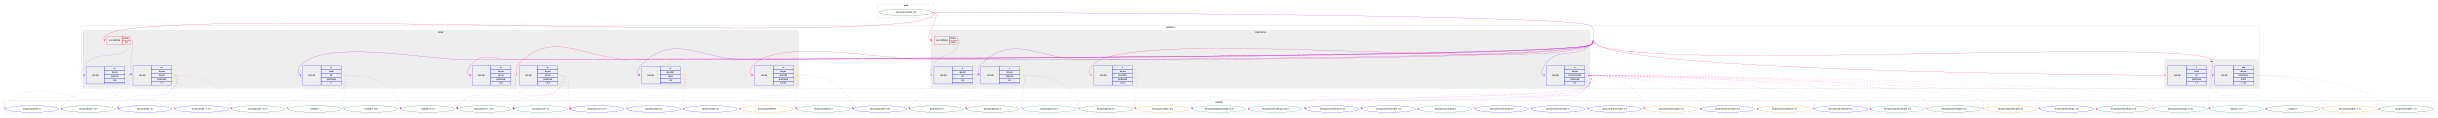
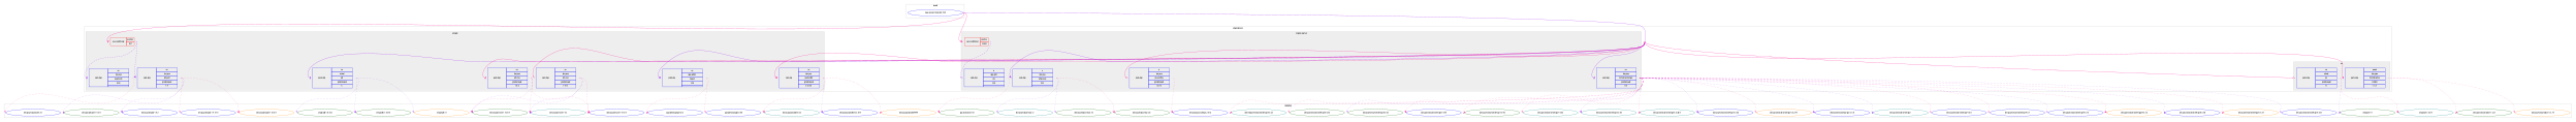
  digraph {
    compound=true
    concentrate=true
    fontname="Roboto Condensed"
    fontsize=10
    newrank=true
    rankdir=TB
    ranksep=1.5
    node [color=blue fontname="Roboto Condensed" fontsize=10]
    edge [arrowhead=vee color=deeppink fontname="Roboto Condensed" headport=w style=dotted tailport=e weight=100]
-   n1 [color=darkgreen label="www-servers/tomcat-8.5.38" width=4]
+   n1 [label="www-servers/tomcat-8.5.38" width=4]
    n2 [label=<<TABLE BORDER="0" CELLBORDER="1" CELLSPACING="0" CELLPADDING="4" WIDTH="220"><TR><TD ROWSPAN="6" CELLPADDING="30">pack_dep</TD></TR><TR><TD WIDTH="110">no</TD></TR><TR><TD>dev-java</TD></TR><TR><TD>ant-junit</TD></TR><TR><TD>greaterequal</TD></TR><TR><TD>1.9</TD></TR></TABLE>> shape=none]
    n3 [label=<<TABLE BORDER="0" CELLBORDER="1" CELLSPACING="0" CELLPADDING="4" WIDTH="220"><TR><TD ROWSPAN="6" CELLPADDING="30">pack_dep</TD></TR><TR><TD WIDTH="110">no</TD></TR><TR><TD>dev-java</TD></TR><TR><TD>easymock</TD></TR><TR><TD>none</TD></TR><TR><TD></TD></TR></TABLE>> shape=none]
    n4 [color=red label=<<TABLE BORDER="0" CELLBORDER="1" CELLSPACING="0" CELLPADDING="4"><TR><TD ROWSPAN="3" CELLPADDING="10">use_conditional</TD></TR><TR><TD>positive</TD></TR><TR><TD>test</TD></TR></TABLE>> shape=none]
    n5 [label=<<TABLE BORDER="0" CELLBORDER="1" CELLSPACING="0" CELLPADDING="4" WIDTH="220"><TR><TD ROWSPAN="6" CELLPADDING="30">pack_dep</TD></TR><TR><TD WIDTH="110">no</TD></TR><TR><TD>app-admin</TD></TR><TR><TD>pwgen</TD></TR><TR><TD>none</TD></TR><TR><TD></TD></TR></TABLE>> shape=none]
    n6 [label=<<TABLE BORDER="0" CELLBORDER="1" CELLSPACING="0" CELLPADDING="4" WIDTH="220"><TR><TD ROWSPAN="6" CELLPADDING="30">pack_dep</TD></TR><TR><TD WIDTH="110">no</TD></TR><TR><TD>dev-java</TD></TR><TR><TD>ant-core</TD></TR><TR><TD>greaterequal</TD></TR><TR><TD>1.8.2</TD></TR></TABLE>> shape=none]
    n7 [label=<<TABLE BORDER="0" CELLBORDER="1" CELLSPACING="0" CELLPADDING="4" WIDTH="220"><TR><TD ROWSPAN="6" CELLPADDING="30">pack_dep</TD></TR><TR><TD WIDTH="110">no</TD></TR><TR><TD>dev-java</TD></TR><TR><TD>ant-core</TD></TR><TR><TD>greaterequal</TD></TR><TR><TD>1.9.13</TD></TR></TABLE>> shape=none]
    n8 [label=<<TABLE BORDER="0" CELLBORDER="1" CELLSPACING="0" CELLPADDING="4" WIDTH="220"><TR><TD ROWSPAN="6" CELLPADDING="30">pack_dep</TD></TR><TR><TD WIDTH="110">no</TD></TR><TR><TD>dev-java</TD></TR><TR><TD>javatoolkit</TD></TR><TR><TD>greaterequal</TD></TR><TR><TD>0.3.0-r2</TD></TR></TABLE>> shape=none]
    n9 [label=<<TABLE BORDER="0" CELLBORDER="1" CELLSPACING="0" CELLPADDING="4" WIDTH="220"><TR><TD ROWSPAN="6" CELLPADDING="30">pack_dep</TD></TR><TR><TD WIDTH="110">no</TD></TR><TR><TD>virtual</TD></TR><TR><TD>jdk</TD></TR><TR><TD>greaterequal</TD></TR><TR><TD>1.7</TD></TR></TABLE>> shape=none]
    n10 [label=<<TABLE BORDER="0" CELLBORDER="1" CELLSPACING="0" CELLPADDING="4" WIDTH="220"><TR><TD ROWSPAN="6" CELLPADDING="30">pack_dep</TD></TR><TR><TD WIDTH="110">no</TD></TR><TR><TD>app-arch</TD></TR><TR><TD>zip</TD></TR><TR><TD>none</TD></TR><TR><TD></TD></TR></TABLE>> shape=none]
    n11 [color=red label=<<TABLE BORDER="0" CELLBORDER="1" CELLSPACING="0" CELLPADDING="4"><TR><TD ROWSPAN="3" CELLPADDING="10">use_conditional</TD></TR><TR><TD>positive</TD></TR><TR><TD>source</TD></TR></TABLE>> shape=none]
    n12 [label=<<TABLE BORDER="0" CELLBORDER="1" CELLSPACING="0" CELLPADDING="4" WIDTH="220"><TR><TD ROWSPAN="6" CELLPADDING="30">pack_dep</TD></TR><TR><TD WIDTH="110">no</TD></TR><TR><TD>dev-java</TD></TR><TR><TD>eclipse-ecj</TD></TR><TR><TD>none</TD></TR><TR><TD></TD></TR></TABLE>> shape=none]
    n13 [label=<<TABLE BORDER="0" CELLBORDER="1" CELLSPACING="0" CELLPADDING="4" WIDTH="220"><TR><TD ROWSPAN="6" CELLPADDING="30">pack_dep</TD></TR><TR><TD WIDTH="110">no</TD></TR><TR><TD>dev-java</TD></TR><TR><TD>java-config</TD></TR><TR><TD>greaterequal</TD></TR><TR><TD>2.2.0-r3</TD></TR></TABLE>> shape=none]
    n14 [label=<<TABLE BORDER="0" CELLBORDER="1" CELLSPACING="0" CELLPADDING="4" WIDTH="220"><TR><TD ROWSPAN="6" CELLPADDING="30">pack_dep</TD></TR><TR><TD WIDTH="110">no</TD></TR><TR><TD>dev-java</TD></TR><TR><TD>tomcat-servlet-api</TD></TR><TR><TD>greaterequal</TD></TR><TR><TD>8.5</TD></TR></TABLE>> shape=none]
    n15 [label=<<TABLE BORDER="0" CELLBORDER="1" CELLSPACING="0" CELLPADDING="4" WIDTH="220"><TR><TD ROWSPAN="6" CELLPADDING="30">pack_dep</TD></TR><TR><TD WIDTH="110">no</TD></TR><TR><TD>virtual</TD></TR><TR><TD>jre</TD></TR><TR><TD>greaterequal</TD></TR><TR><TD>1.7</TD></TR></TABLE>> shape=none]
    n16 [label=<<TABLE BORDER="0" CELLBORDER="1" CELLSPACING="0" CELLPADDING="4" WIDTH="220"><TR><TD ROWSPAN="6" CELLPADDING="30">pack_dep</TD></TR><TR><TD WIDTH="110">weak</TD></TR><TR><TD>dev-java</TD></TR><TR><TD>tomcat-native</TD></TR><TR><TD>smaller</TD></TR><TR><TD>1.1.24</TD></TR></TABLE>> shape=none]
-   n17 [color=darkgreen label="dev-java/ant-junit-1.10.5-r1" width=4]
+   n17 [color=darkorange label="dev-java/ant-junit-1.10.5-r1" width=4]
    n18 [label="dev-java/ant-junit-1.9.13-r1" width=4]
    n19 [label="dev-java/ant-junit-1.9.2" width=4]
    n20 [color=darkgreen label="dev-java/ant-junit-1.9.2-r1" width=4]
    n21 [label="dev-java/easymock-3.3.1" width=4]
    n22 [label="app-admin/pwgen-2.07" width=4]
    n23 [label="app-admin/pwgen-2.08" width=4]
    n24 [color=darkgreen label="dev-java/ant-core-1.10.5-r1" width=4]
    n25 [label="dev-java/ant-core-1.9.13-r1" width=4]
    n26 [color=teal label="dev-java/ant-core-1.9.2" width=4]
    n27 [label="dev-java/javatoolkit-0.3.0-r9" width=4]
    n28 [color=teal label="dev-java/javatoolkit-0.6.0" width=4]
    n29 [color=darkorange label="dev-java/javatoolkit-9999" width=4]
    n30 [color=darkgreen label="virtual/jdk-1.8.0-r3" width=4]
    n31 [color=darkgreen label="virtual/jdk-1.8.0-r4" width=4]
-   n32 [color=darkgreen label="virtual/jdk-11" width=4]
+   n32 [color=darkorange label="virtual/jdk-11" width=4]
    n33 [color=darkgreen label="app-arch/zip-3.0-r3" width=4]
    n34 [color=darkgreen label="dev-java/eclipse-ecj-4.10" width=4]
    n35 [color=teal label="dev-java/eclipse-ecj-4.2.1" width=4]
    n36 [color=darkgreen label="dev-java/eclipse-ecj-4.5.1" width=4]
-   n37 [color=darkorange label="dev-java/java-config-2.2.0-r4" width=4]
+   n37 [label="dev-java/java-config-2.2.0-r4" width=4]
    n38 [color=teal label="dev-java/tomcat-servlet-api-3" width=4]
-   n39 [label="dev-java/tomcat-servlet-api-4.1.36" width=4]
+   n39 [label="dev-java/tomcat-www-api-4.1.36" width=4]
+   n40 [color=darkorange label="dev-java/tomcat-servlet-api-5.5.27-r1" width=4]
    n41 [label="dev-java/tomcat-servlet-api-5.5.34" width=4]
    n42 [color=teal label="dev-java/tomcat-servlet-api-6.0.44-r1" width=4]
-   n43 [color=teal label="dev-java/greaterequal-servlet-api-6.0.53" width=4]
+   n43 [color=teal label="dev-java/tomcat-servlet-api-6.0.53" width=4]
    n44 [color=teal label="dev-java/tomcat-servlet-api-7.0.82" width=4]
    n45 [color=darkgreen label="dev-java/tomcat-servlet-api-7.0.92" width=4]
-   n46 [label="dev-ecj/tomcat-servlet-api-7.0.93" width=4]
-   n47 [color=darkorange label="dev-java/tomcat-servlet-api-8.0.52" width=4]
+   n46 [label="dev-java/tomcat-servlet-api-7.0.93" width=4]
+   n47 [color=darkgreen label="dev-java/tomcat-servlet-api-8.0.52" width=4]
    n48 [color=darkgreen label="dev-java/tomcat-servlet-api-8.0.53" width=4]
    n49 [color=teal label="dev-eclipse/tomcat-servlet-api-8.5.23" width=4]
    n50 [label="dev-java/tomcat-servlet-api-8.5.31" width=4]
    n51 [color=darkorange label="dev-java/tomcat-servlet-api-8.5.37" width=4]
    n52 [label="dev-java/tomcat-servlet-api-8.5.38" width=4]
    n53 [color=darkorange label="dev-java/tomcat-servlet-app-9.0.14" width=4]
    n54 [label="dev-java/tomcat-servlet-api-9.0.16" width=4]
    n55 [label="dev-java/tomcat-servlet-api-9.0.7" width=4]
    n56 [label="dev-java/tomcat-servlet-api-9.0.8" width=4]
    n57 [color=teal label="virtual/jre-1.8.0-r1" width=4]
    n58 [color=darkgreen label="virtual/jre-11" width=4]
    n59 [color=darkorange label="dev-java/tomcat-native-1.2.19" width=4]
    n60 [color=darkgreen label="dev-java/tomcat-native-1.2.21" width=4]
    subgraph cluster_1 {
      color=gray
      label=<<i>ebuild</i>>
      rank=same
      n1
    }
    subgraph cluster_2 {
      color=gray
      label=<<i>dependencies</i>>
      subgraph cluster_3 {
        color=gray
        fillcolor="#eeeeee"
        label=<<i>compile</i>>
        style=filled
        subgraph sub_4 {
          color=gray
          fillcolor="#eeeeee"
          label=<<i>compile</i>>
          style=filled
          n4
          subgraph sub_5 {
            color=gray
            fillcolor="#eeeeee"
            label=<<i>compile</i>>
            style=filled
            n2
          }
          subgraph sub_6 {
            color=gray
            fillcolor="#eeeeee"
            label=<<i>compile</i>>
            style=filled
            n3
          }
        }
        subgraph sub_7 {
          color=gray
          fillcolor="#eeeeee"
          label=<<i>compile</i>>
          style=filled
          n5
        }
        subgraph sub_8 {
          color=gray
          fillcolor="#eeeeee"
          label=<<i>compile</i>>
          style=filled
          n6
        }
        subgraph sub_9 {
          color=gray
          fillcolor="#eeeeee"
          label=<<i>compile</i>>
          style=filled
          n7
        }
        subgraph sub_10 {
          color=gray
          fillcolor="#eeeeee"
          label=<<i>compile</i>>
          style=filled
          n8
        }
        subgraph sub_11 {
          color=gray
          fillcolor="#eeeeee"
          label=<<i>compile</i>>
          style=filled
          n9
        }
      }
      subgraph cluster_12 {
        color=gray
        fillcolor="#eeeeee"
        label=<<i>compile and run</i>>
        style=filled
        subgraph sub_13 {
          color=gray
          fillcolor="#eeeeee"
          label=<<i>compile and run</i>>
          style=filled
          n11
          subgraph sub_14 {
            color=gray
            fillcolor="#eeeeee"
            label=<<i>compile and run</i>>
            style=filled
            n10
          }
        }
        subgraph sub_15 {
          color=gray
          fillcolor="#eeeeee"
          label=<<i>compile and run</i>>
          style=filled
          n12
        }
        subgraph sub_16 {
          color=gray
          fillcolor="#eeeeee"
          label=<<i>compile and run</i>>
          style=filled
          n13
        }
        subgraph sub_17 {
          color=gray
          fillcolor="#eeeeee"
          label=<<i>compile and run</i>>
          style=filled
          n14
        }
      }
      subgraph cluster_18 {
        color=gray
        fillcolor="#eeeeee"
        label=<<i>run</i>>
        style=filled
        subgraph sub_19 {
          color=gray
          fillcolor="#eeeeee"
          label=<<i>run</i>>
          style=filled
          n15
        }
        subgraph sub_20 {
          color=gray
          fillcolor="#eeeeee"
          label=<<i>run</i>>
          style=filled
          n16
        }
      }
    }
    subgraph cluster_21 {
      color=gray
      label=<<i>candidates</i>>
      rank=same
      subgraph sub_22 {
        color=black
        label=<<i>candidates</i>>
        nodesep=1
        rank=same
        n17
        n18
        n19
        n20
      }
      subgraph sub_23 {
        color=black
        label=<<i>candidates</i>>
        nodesep=1
        rank=same
        n21
      }
      subgraph sub_24 {
        color=black
        label=<<i>candidates</i>>
        nodesep=1
        rank=same
        n22
        n23
      }
      subgraph sub_25 {
        color=black
        label=<<i>candidates</i>>
        nodesep=1
        rank=same
        n24
        n25
        n26
      }
      subgraph sub_26 {
        color=black
        label=<<i>candidates</i>>
        nodesep=1
        rank=same
        n24
        n25
        n26
      }
      subgraph sub_27 {
        color=black
        label=<<i>candidates</i>>
        nodesep=1
        rank=same
        n27
        n28
        n29
      }
      subgraph sub_28 {
        color=black
        label=<<i>candidates</i>>
        nodesep=1
        rank=same
        n30
        n31
        n32
      }
      subgraph sub_29 {
        color=black
        label=<<i>candidates</i>>
        nodesep=1
        rank=same
        n33
      }
      subgraph sub_30 {
        color=black
        label=<<i>candidates</i>>
        nodesep=1
        rank=same
        n34
        n35
        n36
      }
      subgraph sub_31 {
        color=black
        label=<<i>candidates</i>>
        nodesep=1
        rank=same
        n37
      }
      subgraph sub_32 {
        color=black
        label=<<i>candidates</i>>
        nodesep=1
        rank=same
        n38
        n39
+       n40
        n41
        n42
        n43
        n44
        n45
        n46
        n47
        n48
        n49
        n50
        n51
        n52
        n53
        n54
        n55
        n56
      }
      subgraph sub_33 {
        color=black
        label=<<i>candidates</i>>
        nodesep=1
        rank=same
        n57
        n58
      }
      subgraph sub_34 {
        color=black
        label=<<i>candidates</i>>
        nodesep=1
        rank=same
        n59
        n60
      }
    }
    n1 -> n4 [arrowhead=tee style=solid weight=20]
    n1 -> n5 [color=purple style=solid weight=20]
    n1 -> n6 [arrowhead=tee style=solid weight=20]
    n1 -> n7 [arrowhead=onormal style=solid weight=20]
    n1 -> n8 [style=solid weight=20]
    n1 -> n9 [arrowhead=tee color=purple style=solid weight=20]
    n1 -> n11 [style=solid weight=20]
    n1 -> n12 [color=purple style=solid weight=20]
    n1 -> n13 [arrowhead=onormal style=solid weight=20]
    n1 -> n14 [arrowhead=tee color=purple style=solid weight=20]
    n1 -> n15 [arrowhead=onormal style=solid weight=20]
    n1 -> n16 [arrowhead=tee style=solid weight=20]
    n2 -> n17
    n2 -> n18 [arrowhead=onormal]
    n2 -> n19 [color=purple]
    n2 -> n20 [arrowhead=tee color=purple]
    n3 -> n21 [arrowhead=onormal]
    n4 -> n2 [color=purple style=dashed weight=20]
    n4 -> n3 [arrowhead=tee color=purple style=dashed weight=20]
    n5 -> n22 [arrowhead=tee]
    n5 -> n23 [arrowhead=onormal]
    n6 -> n24
    n6 -> n25 [arrowhead=tee]
    n6 -> n26
    n7 -> n24 [arrowhead=onormal color=purple]
    n7 -> n25
    n7 -> n26 [arrowhead=tee color=purple]
    n8 -> n27 [color=purple]
    n8 -> n28
    n8 -> n29 [arrowhead=tee]
    n9 -> n30 [color=purple]
    n9 -> n31 [arrowhead=onormal color=purple]
    n9 -> n32 [arrowhead=onormal color=purple]
    n10 -> n33
    n11 -> n10 [arrowhead=onormal color=purple style=dashed weight=20]
    n12 -> n34 [arrowhead=onormal color=purple]
    n12 -> n35 [arrowhead=onormal color=purple]
    n12 -> n36
    n13 -> n37
    n14 -> n38 [arrowhead=tee color=purple]
    n14 -> n39 [color=purple]
+   n14 -> n40 [arrowhead=onormal]
    n14 -> n41 [color=purple]
    n14 -> n42 [arrowhead=tee]
    n14 -> n43 [color=purple]
    n14 -> n44 [arrowhead=onormal]
    n14 -> n45 [arrowhead=tee]
    n14 -> n46
    n14 -> n47 [arrowhead=onormal color=purple]
    n14 -> n48 [arrowhead=onormal]
    n14 -> n49 [arrowhead=tee]
    n14 -> n50 [arrowhead=onormal color=purple]
    n14 -> n51 [arrowhead=tee]
    n14 -> n52 [arrowhead=tee color=purple]
    n14 -> n53
    n14 -> n54 [arrowhead=onormal color=purple]
    n14 -> n55 [arrowhead=onormal]
    n14 -> n56 [arrowhead=onormal]
    n15 -> n57
    n15 -> n58 [arrowhead=tee color=purple]
    n16 -> n59 [arrowhead=onormal]
    n16 -> n60 [arrowhead=tee]
  }
